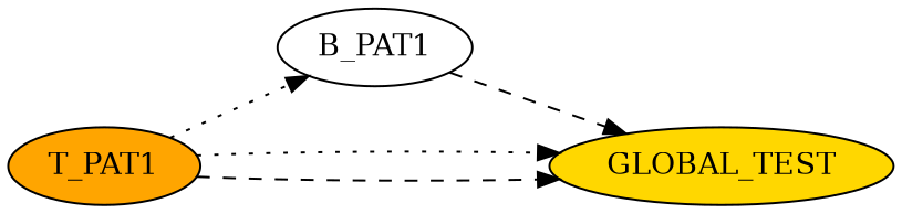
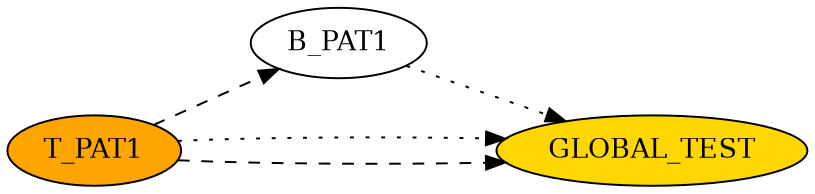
  digraph {
    rankdir=LR
    node [cpu=0 pattern=PAT1 style=filled]
    edge [fieldhead="0x00" fieldwidth=32 style=dashed type=reference]
    B_PAT1 [fillcolor=white patexit=true qlo=true tperiod=1000000000 type=block]
    T_PAT1 [beamin=0 bpcstart=0 bpid=3 evtno=259 fid=1 fillcolor=orange gid=200 par="0xCAFEBABE00000000" patentry=true reqnobeam=0 sid=1 tef=0 toffs=0 type=tmsg vacc=0]
    GLOBAL_TEST [fillcolor=gold pattern=EXTERN section=registers type=global]
    subgraph sub_1 {
      B_PAT1
      T_PAT1
      GLOBAL_TEST
    }
-   B_PAT1 -> GLOBAL_TEST [fieldtail="0x04"]
-   T_PAT1 -> B_PAT1 [style=dotted type=defdst fieldhead="" fieldwidth=""]
+   B_PAT1 -> GLOBAL_TEST [fieldtail="0x04" style=dotted]
+   T_PAT1 -> B_PAT1 [type=defdst fieldhead="" fieldwidth=""]
    T_PAT1 -> GLOBAL_TEST [fieldtail="0x14"]
    T_PAT1 -> GLOBAL_TEST [fieldtail="0x10" style=dotted type=address]
  }
